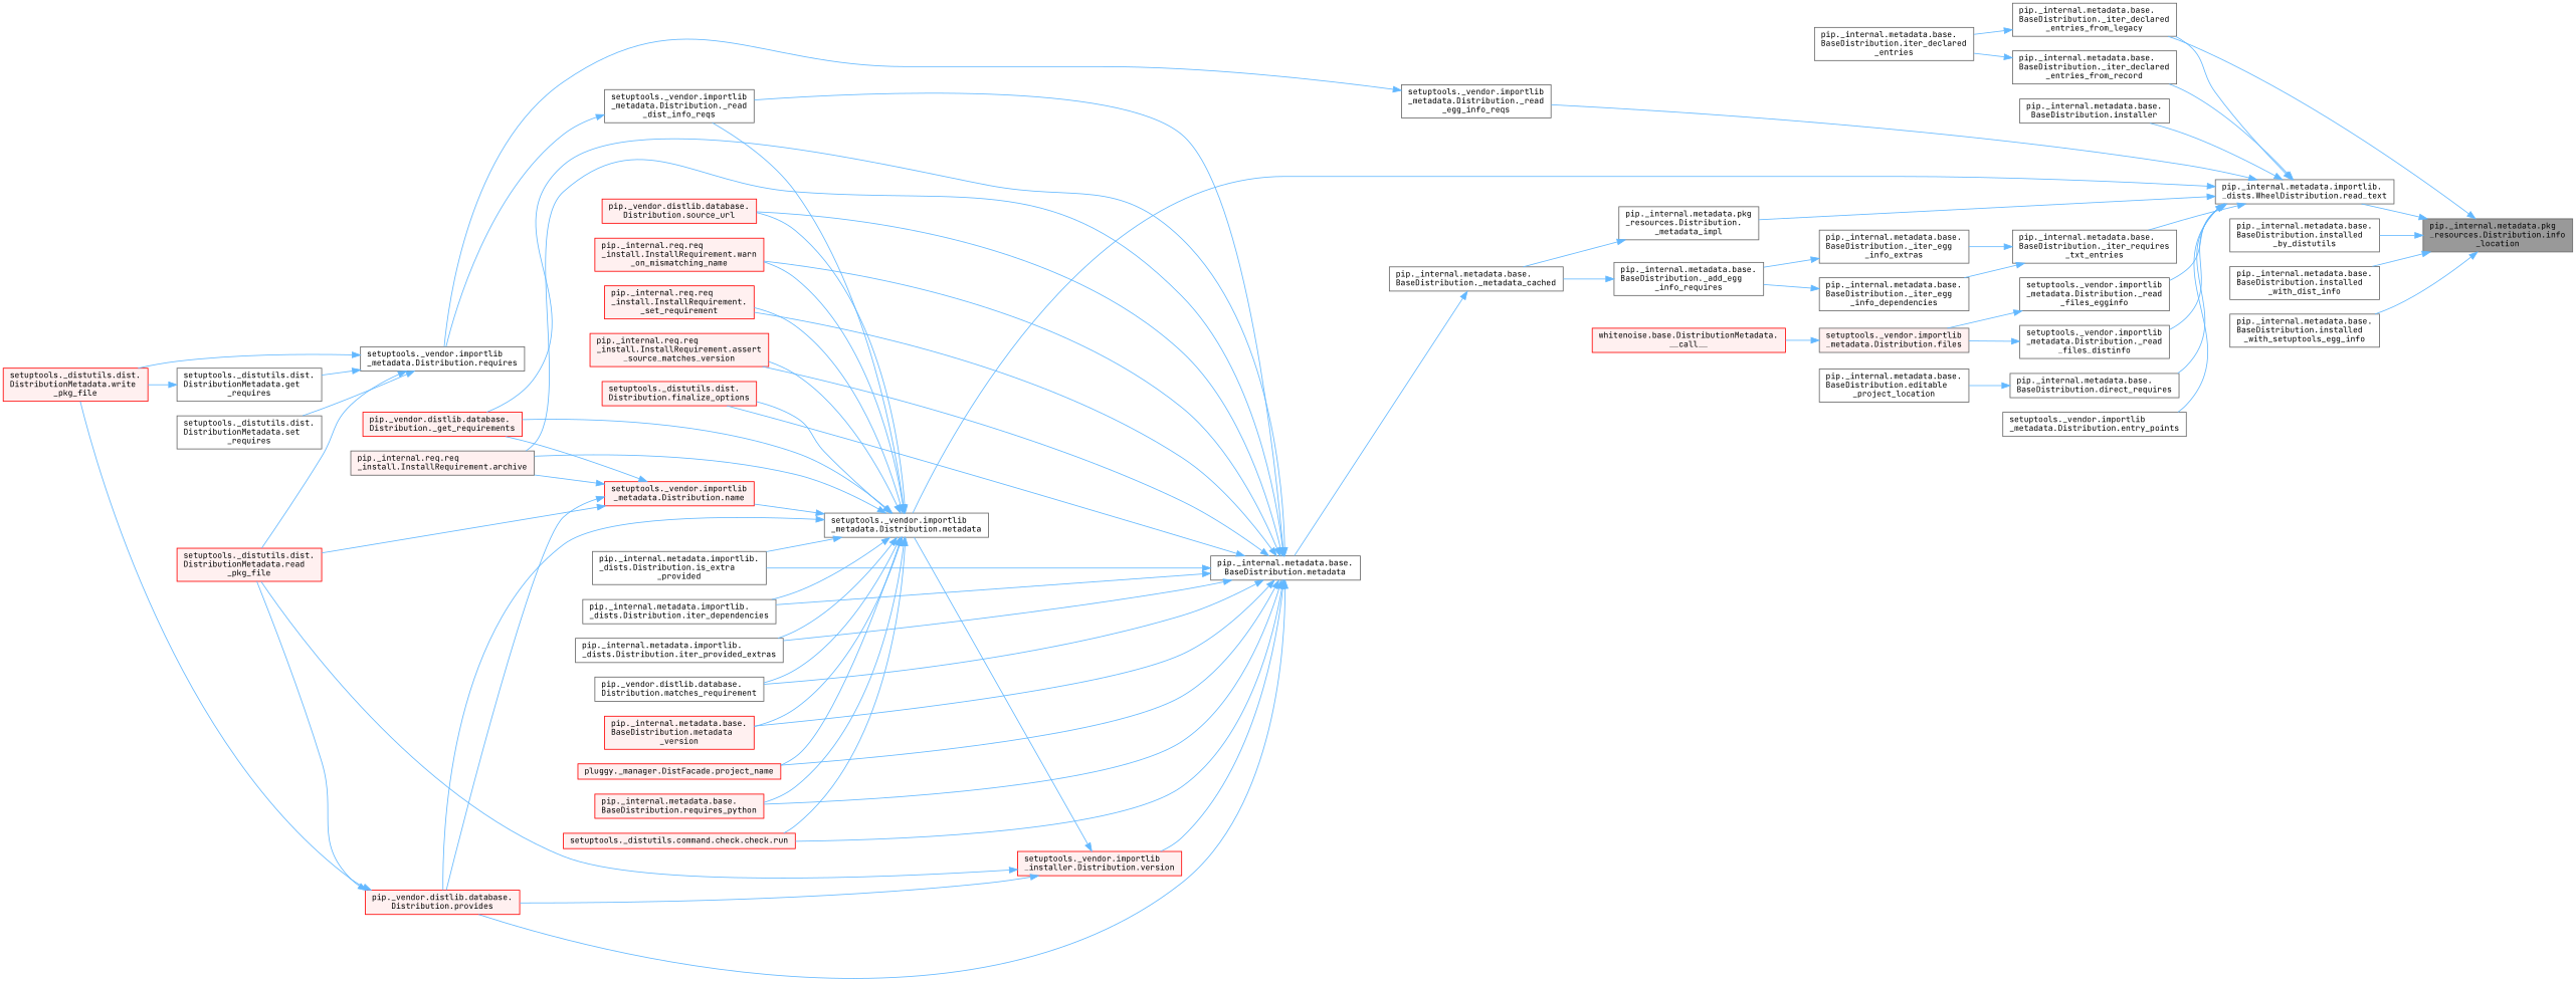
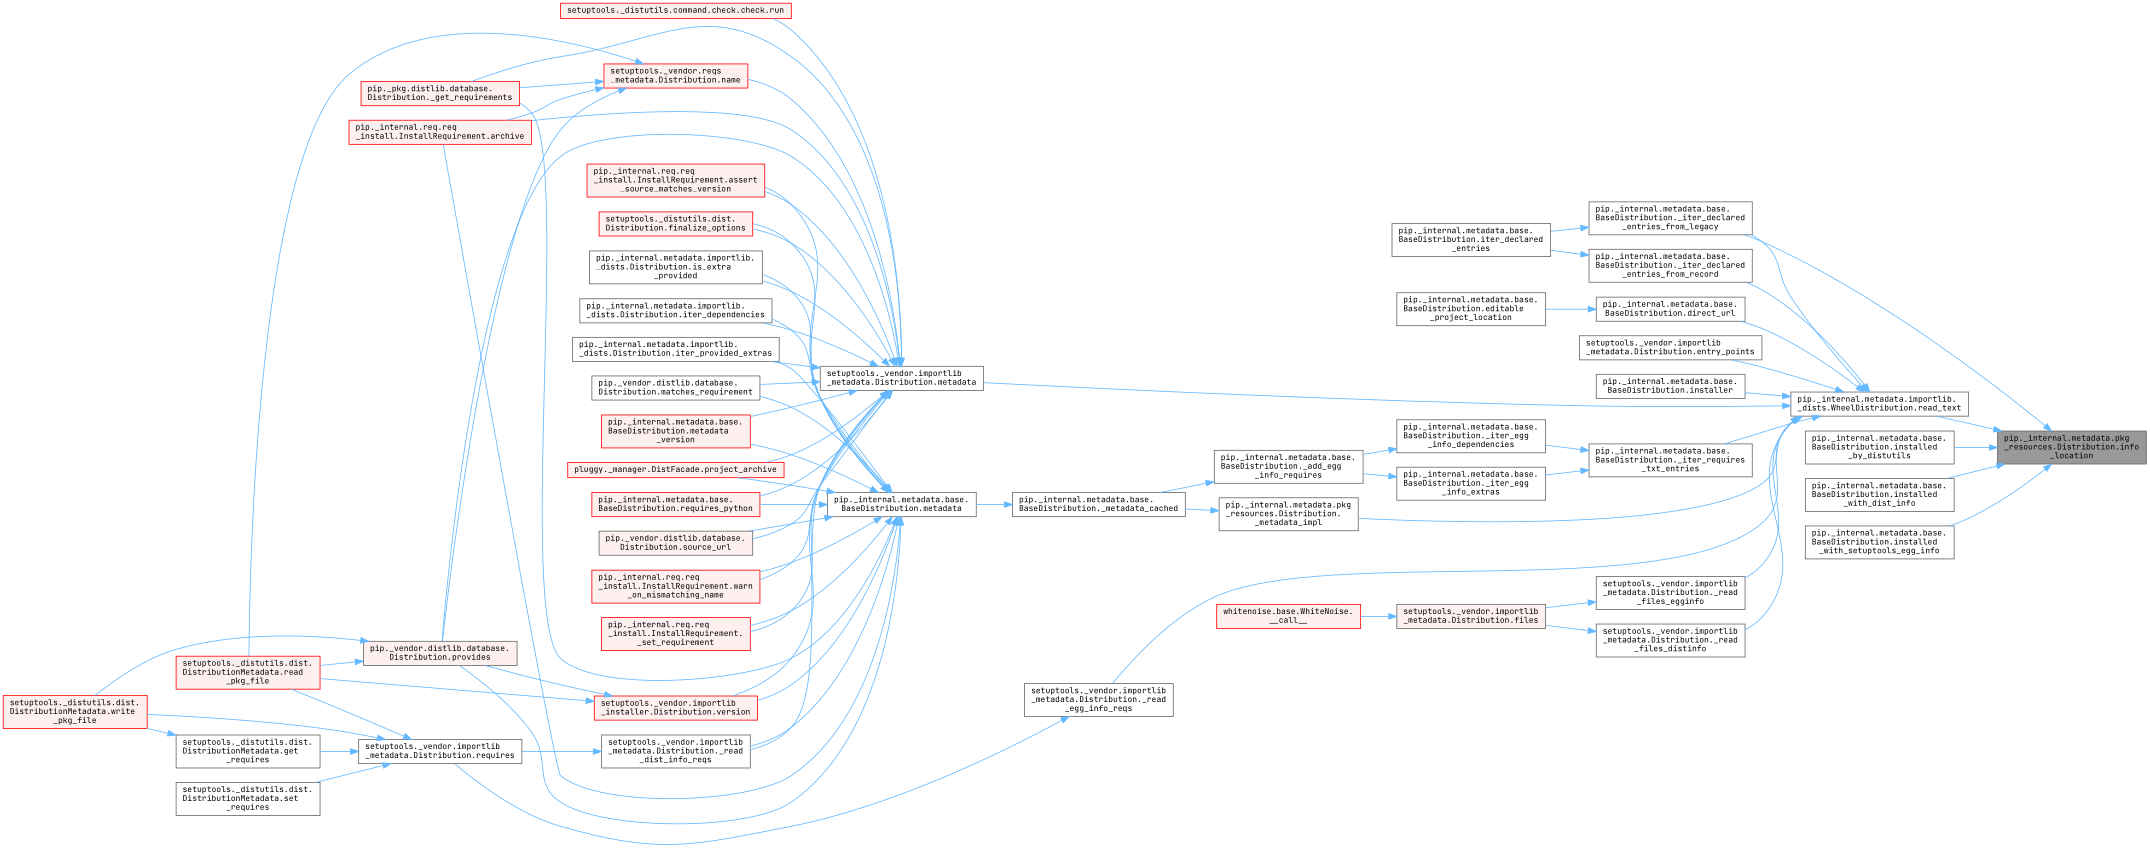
  digraph {
    fontname="JetBrains Mono"
    rankdir=RL
    node [color=grey40 fillcolor=white fontname="JetBrains Mono" fontsize=10 shape=box style=filled]
    edge [color=steelblue1 dir=back fontname="JetBrains Mono" fontsize=10 labelfontname=Helvetica labelfontsize=10 style=solid]
    n1 [color=gray40 fillcolor=grey60 fontcolor=black height=0.2 label="pip._internal.metadata.pkg\l_resources.Distribution.info\l_location" width=0.4]
    n2 [height=0.2 label="pip._internal.metadata.base.\lBaseDistribution._iter_declared\l_entries_from_legacy" width=0.4]
    n3 [height=0.2 label="pip._internal.metadata.base.\lBaseDistribution.installed\l_by_distutils" width=0.4]
    n4 [height=0.2 label="pip._internal.metadata.base.\lBaseDistribution.installed\l_with_dist_info" width=0.4]
    n5 [height=0.2 label="pip._internal.metadata.base.\lBaseDistribution.installed\l_with_setuptools_egg_info" width=0.4]
    n6 [height=0.2 label="pip._internal.metadata.importlib.\l_dists.WheelDistribution.read_text" width=0.4]
    n7 [height=0.2 label="pip._internal.metadata.base.\lBaseDistribution.iter_declared\l_entries" width=0.4]
    n8 [height=0.2 label="pip._internal.metadata.base.\lBaseDistribution._iter_declared\l_entries_from_record" width=0.4]
    n9 [height=0.2 label="pip._internal.metadata.base.\lBaseDistribution._iter_requires\l_txt_entries" width=0.4]
    n10 [height=0.2 label="pip._internal.metadata.pkg\l_resources.Distribution.\l_metadata_impl" width=0.4]
    n11 [height=0.2 label="setuptools._vendor.importlib\l_metadata.Distribution._read\l_egg_info_reqs" width=0.4]
    n12 [height=0.2 label="setuptools._vendor.importlib\l_metadata.Distribution._read\l_files_distinfo" width=0.4]
    n13 [height=0.2 label="setuptools._vendor.importlib\l_metadata.Distribution._read\l_files_egginfo" width=0.4]
-   n14 [height=0.2 label="pip._internal.metadata.base.\lBaseDistribution.direct_requires" width=0.4]
+   n14 [height=0.2 label="pip._internal.metadata.base.\lBaseDistribution.direct_url" width=0.4]
    n15 [height=0.2 label="setuptools._vendor.importlib\l_metadata.Distribution.entry_points" width=0.4]
    n16 [height=0.2 label="pip._internal.metadata.base.\lBaseDistribution.installer" width=0.4]
    n17 [height=0.2 label="setuptools._vendor.importlib\l_metadata.Distribution.metadata" width=0.4]
    n18 [height=0.2 label="pip._internal.metadata.base.\lBaseDistribution._iter_egg\l_info_dependencies" width=0.4]
    n19 [height=0.2 label="pip._internal.metadata.base.\lBaseDistribution._iter_egg\l_info_extras" width=0.4]
    n20 [height=0.2 label="pip._internal.metadata.base.\lBaseDistribution._metadata_cached" width=0.4]
    n21 [height=0.2 label="setuptools._vendor.importlib\l_metadata.Distribution.requires" width=0.4]
    n22 [fillcolor="#FFF0F0" height=0.2 label="setuptools._vendor.importlib\l_metadata.Distribution.files" width=0.4]
    n23 [height=0.2 label="pip._internal.metadata.base.\lBaseDistribution.editable\l_project_location" width=0.4]
-   n24 [color=red fillcolor="#FFF0F0" height=0.2 label="pip._vendor.distlib.database.\lDistribution._get_requirements" width=0.4]
+   n24 [color=red fillcolor="#FFF0F0" height=0.2 label="pip._pkg.distlib.database.\lDistribution._get_requirements" width=0.4]
    n25 [height=0.2 label="setuptools._vendor.importlib\l_metadata.Distribution._read\l_dist_info_reqs" width=0.4]
    n26 [color=red fillcolor="#FFF0F0" height=0.2 label="pip._internal.req.req\l_install.InstallRequirement.\l_set_requirement" width=0.4]
-   n27 [fillcolor="#FFF0F0" height=0.2 label="pip._internal.req.req\l_install.InstallRequirement.archive" width=0.4]
+   n27 [color=red fillcolor="#FFF0F0" height=0.2 label="pip._internal.req.req\l_install.InstallRequirement.archive" width=0.4]
    n28 [color=red fillcolor="#FFF0F0" height=0.2 label="pip._internal.req.req\l_install.InstallRequirement.assert\l_source_matches_version" width=0.4]
    n29 [color=red fillcolor="#FFF0F0" height=0.2 label="setuptools._distutils.dist.\lDistribution.finalize_options" width=0.4]
    n30 [height=0.2 label="pip._internal.metadata.importlib.\l_dists.Distribution.is_extra\l_provided" width=0.4]
    n31 [height=0.2 label="pip._internal.metadata.importlib.\l_dists.Distribution.iter_dependencies" width=0.4]
    n32 [height=0.2 label="pip._internal.metadata.importlib.\l_dists.Distribution.iter_provided_extras" width=0.4]
    n33 [height=0.2 label="pip._vendor.distlib.database.\lDistribution.matches_requirement" width=0.4]
    n34 [color=red fillcolor="#FFF0F0" height=0.2 label="pip._internal.metadata.base.\lBaseDistribution.metadata\l_version" width=0.4]
-   n35 [color=red fillcolor="#FFF0F0" height=0.2 label="setuptools._vendor.importlib\l_metadata.Distribution.name" width=0.4]
-   n36 [color=red fillcolor="#FFF0F0" height=0.2 label="pip._vendor.distlib.database.\lDistribution.provides" width=0.4]
-   n37 [color=red fillcolor="#FFF0F0" height=0.2 label="pluggy._manager.DistFacade.project_name" width=0.4]
+   n35 [color=red fillcolor="#FFF0F0" height=0.2 label="setuptools._vendor.reqs\l_metadata.Distribution.name" width=0.4]
+   n36 [fillcolor="#FFF0F0" height=0.2 label="pip._vendor.distlib.database.\lDistribution.provides" width=0.4]
+   n37 [color=red fillcolor="#FFF0F0" height=0.2 label="pluggy._manager.DistFacade.project_archive" width=0.4]
    n38 [color=red fillcolor="#FFF0F0" height=0.2 label="pip._internal.metadata.base.\lBaseDistribution.requires_python" width=0.4]
    n39 [color=red fillcolor="#FFF0F0" height=0.2 label="setuptools._distutils.command.check.check.run" width=0.4]
-   n40 [color=red fillcolor="#FFF0F0" height=0.2 label="pip._vendor.distlib.database.\lDistribution.source_url" width=0.4]
+   n40 [fillcolor="#FFF0F0" height=0.2 label="pip._vendor.distlib.database.\lDistribution.source_url" width=0.4]
    n41 [color=red fillcolor="#FFF0F0" height=0.2 label="setuptools._vendor.importlib\l_installer.Distribution.version" width=0.4]
    n42 [color=red fillcolor="#FFF0F0" height=0.2 label="pip._internal.req.req\l_install.InstallRequirement.warn\l_on_mismatching_name" width=0.4]
    n43 [height=0.2 label="pip._internal.metadata.base.\lBaseDistribution._add_egg\l_info_requires" width=0.4]
    n44 [height=0.2 label="pip._internal.metadata.base.\lBaseDistribution.metadata" width=0.4]
    n45 [color=red fillcolor="#FFF0F0" height=0.2 label="setuptools._distutils.dist.\lDistributionMetadata.read\l_pkg_file" width=0.4]
    n46 [color=red fillcolor="#FFF0F0" height=0.2 label="setuptools._distutils.dist.\lDistributionMetadata.write\l_pkg_file" width=0.4]
    n47 [height=0.2 label="setuptools._distutils.dist.\lDistributionMetadata.get\l_requires" width=0.4]
    n48 [height=0.2 label="setuptools._distutils.dist.\lDistributionMetadata.set\l_requires" width=0.4]
-   n49 [color=red fillcolor="#FFF0F0" height=0.2 label="whitenoise.base.DistributionMetadata.\l__call__" width=0.4]
+   n49 [color=red fillcolor="#FFF0F0" height=0.2 label="whitenoise.base.WhiteNoise.\l__call__" width=0.4]
    n1 -> n2
    n1 -> n3
    n1 -> n4
    n1 -> n5
    n1 -> n6
    n2 -> n7
    n6 -> n2
    n6 -> n8
    n6 -> n9
    n6 -> n10
    n6 -> n11
    n6 -> n12
    n6 -> n13
    n6 -> n14
    n6 -> n15
    n6 -> n16
    n6 -> n17
    n8 -> n7
    n9 -> n18
    n9 -> n19
    n10 -> n20
    n11 -> n21
    n12 -> n22
    n13 -> n22
    n14 -> n23
    n17 -> n24
    n17 -> n25
    n17 -> n26
    n17 -> n27
    n17 -> n28
    n17 -> n29
    n17 -> n30
    n17 -> n31
    n17 -> n32
    n17 -> n33
    n17 -> n34
    n17 -> n35
    n17 -> n36
    n17 -> n37
    n17 -> n38
    n17 -> n39
    n17 -> n40
-   n41 -> n17
+   n17 -> n41
    n17 -> n42
    n18 -> n43
    n19 -> n43
    n20 -> n44
    n21 -> n45
    n21 -> n46
    n21 -> n47
    n21 -> n48
    n22 -> n49
    n25 -> n21
    n35 -> n24
    n35 -> n27
    n35 -> n36
    n35 -> n45
    n36 -> n45
    n36 -> n46
    n41 -> n36
    n41 -> n45
    n43 -> n20
    n44 -> n24
    n44 -> n25
    n44 -> n26
    n44 -> n27
    n44 -> n28
    n44 -> n29
    n44 -> n30
    n44 -> n31
    n44 -> n32
    n44 -> n33
    n44 -> n34
    n44 -> n36
    n44 -> n37
    n44 -> n38
-   n44 -> n39
    n44 -> n40
    n44 -> n41
    n44 -> n42
    n47 -> n46
  }
